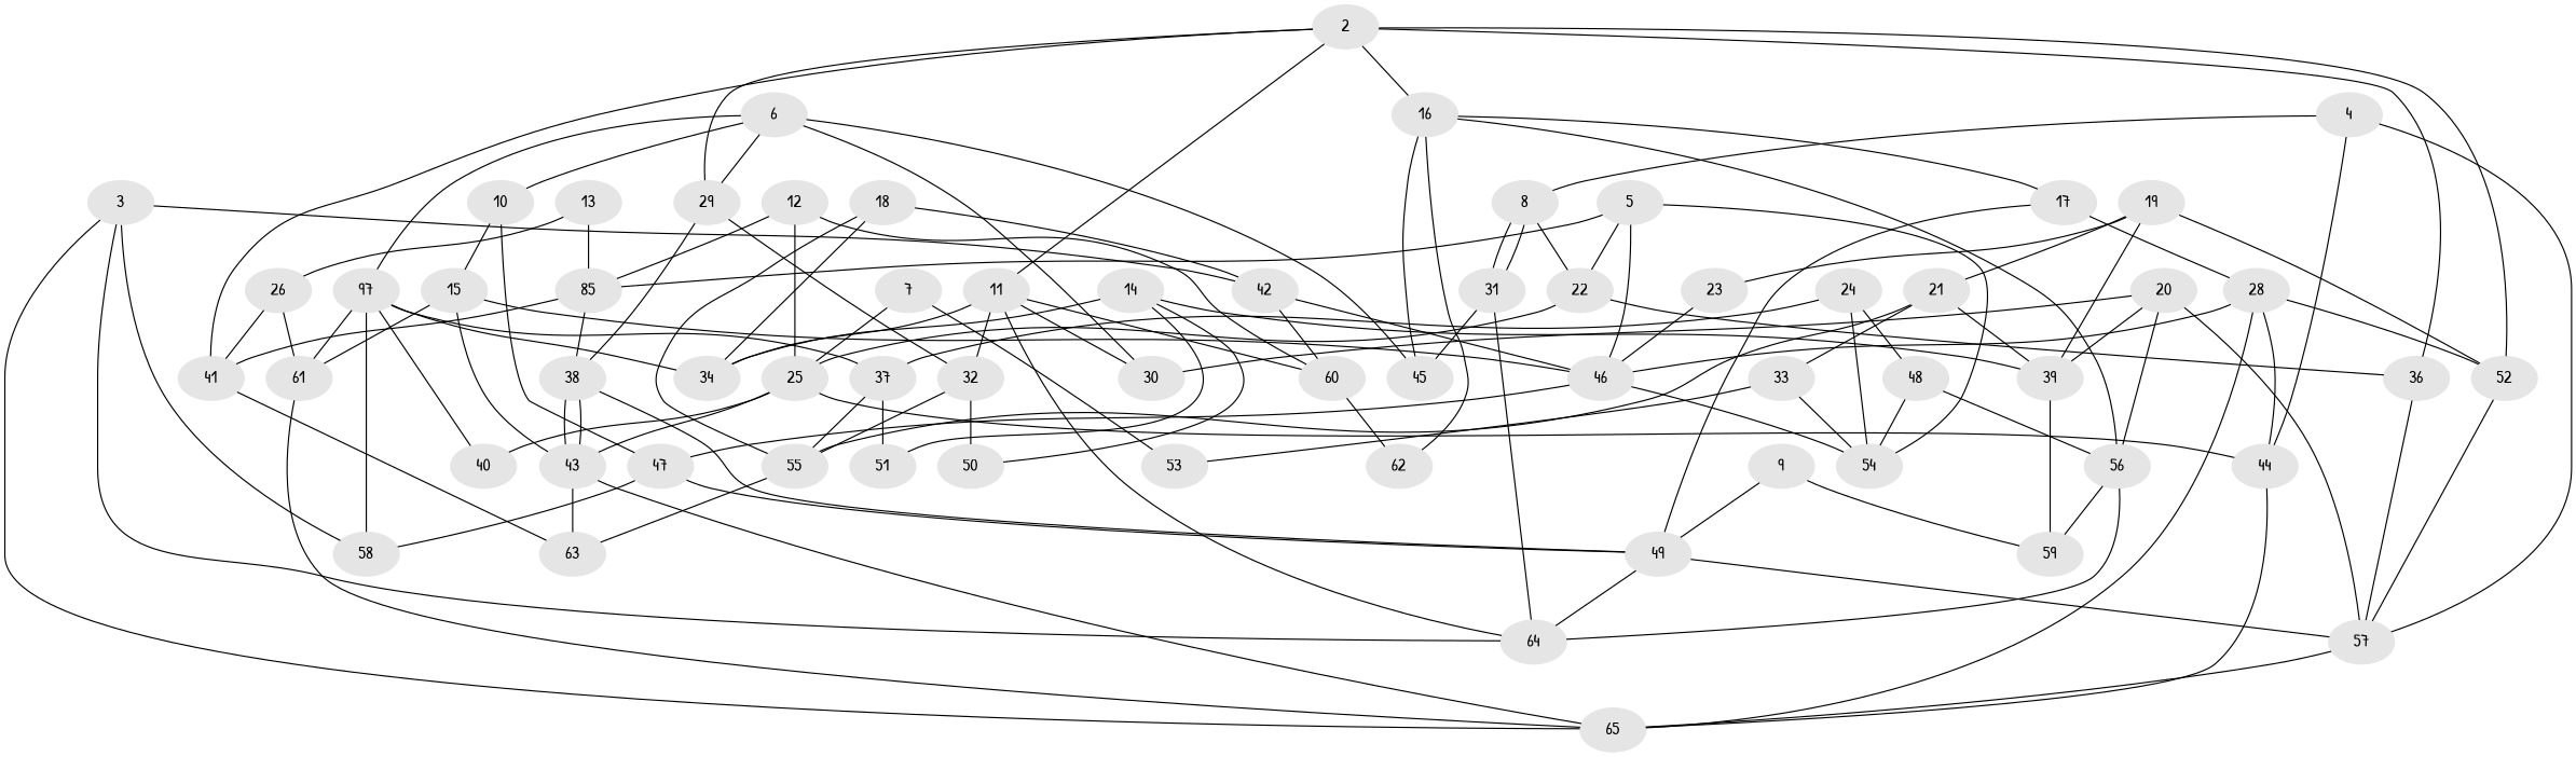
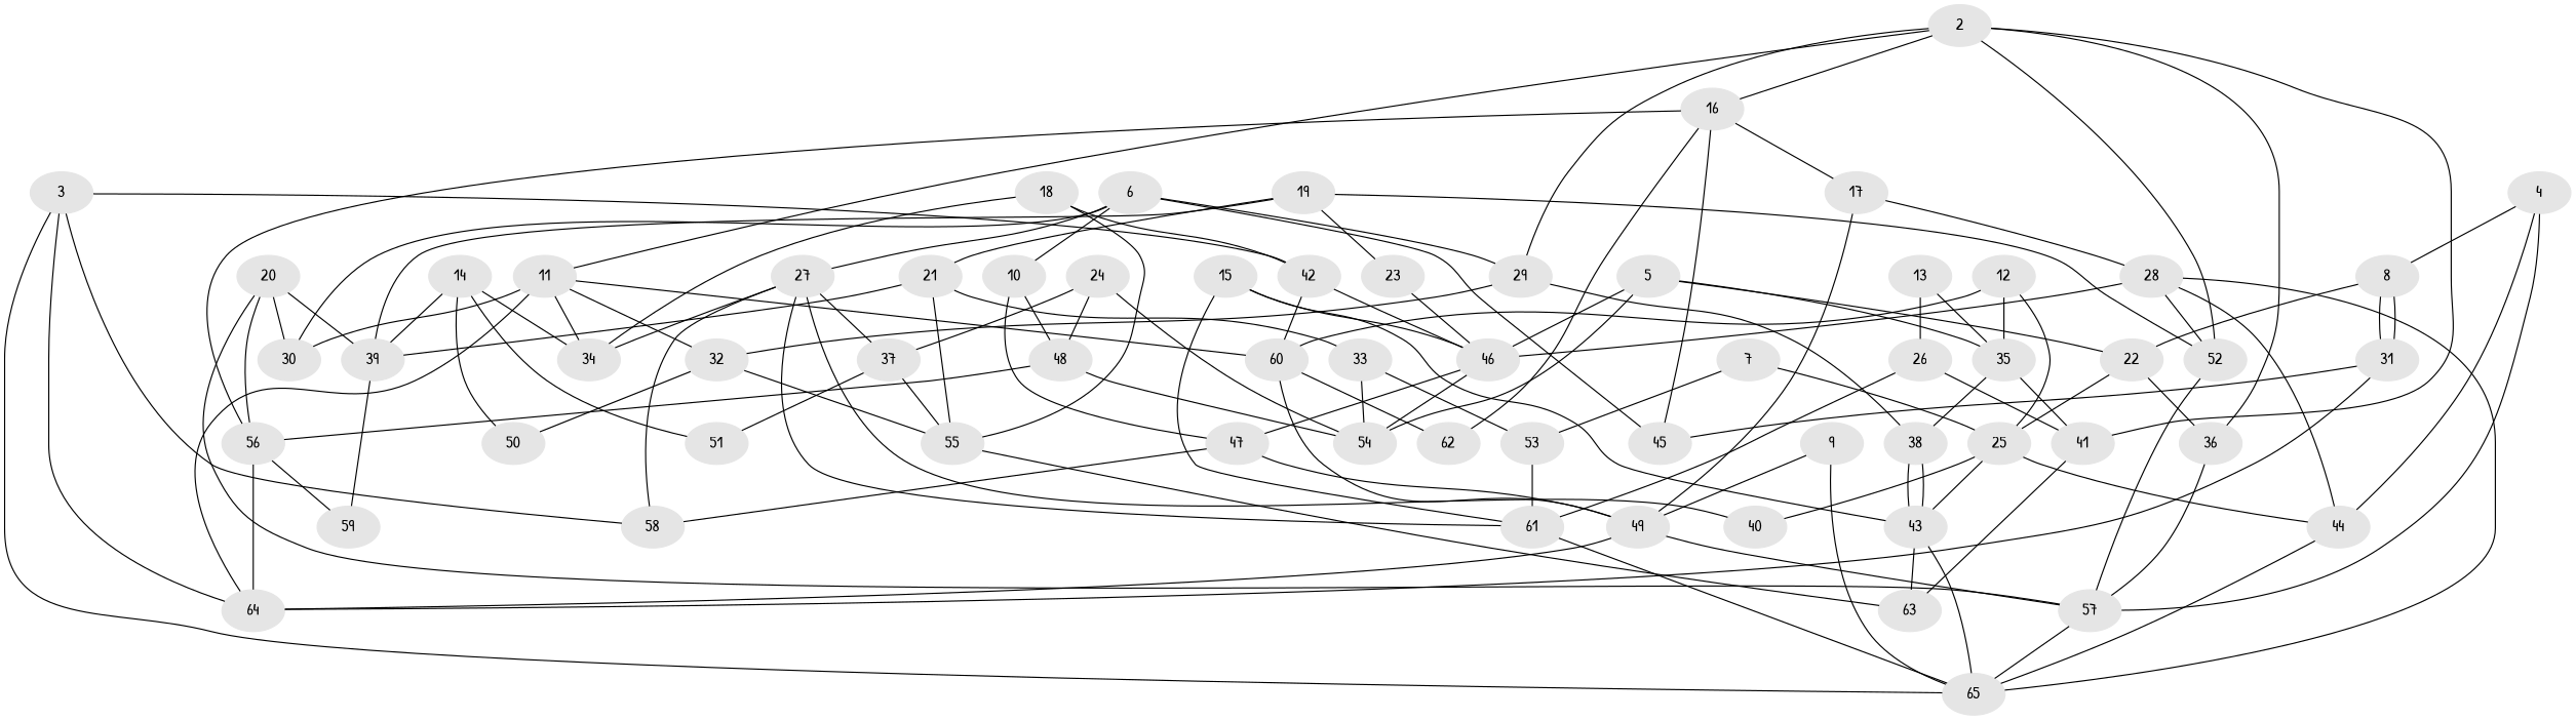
  graph {
    fontname="Patrick Hand"
    node [color=gray90 fontname="Patrick Hand" style=filled]
    edge [fontname="Patrick Hand"]
    39
    59
    41
    63
    2
    11
    16
    29
    36
    52
    64
    30
    32
    34
    60
    45
    17
    56
    62
    38
    57
    3
    42
    58
    65
    46
    4
    8
    44
    22
    31
    5
-   35 [label=85]
+   35
    54
    25
    47
    6
    10
-   27 [label=97]
+   27
    15
    61
    37
    40
    7
    53
    43
    9
    49
    50
    55
    12
    13
    26
    14
    51
    28
    18
    19
    21
    23
    33
    20
    24
    48
    39 -- 59
    41 -- 63
    2 -- 41
    2 -- 11
    2 -- 16
    2 -- 29
    2 -- 36
    2 -- 52
    11 -- 64
    11 -- 30
    11 -- 32
    11 -- 34
    11 -- 60
    16 -- 45
    16 -- 17
    16 -- 56
    16 -- 62
    29 -- 32
    29 -- 38
    36 -- 57
    52 -- 57
    32 -- 50
    32 -- 55
    60 -- 62
    17 -- 49
    17 -- 28
    56 -- 59
    56 -- 64
    38 -- 43
    38 -- 43
-   38 -- 49
+   60 -- 49
    57 -- 65
    3 -- 64
    3 -- 42
    3 -- 58
    3 -- 65
    42 -- 60
    42 -- 46
    46 -- 54
    46 -- 47
    4 -- 57
    4 -- 8
    4 -- 44
    8 -- 22
    8 -- 31
    8 -- 31
    44 -- 65
    22 -- 36
    22 -- 25
    31 -- 64
    31 -- 45
    5 -- 46
    5 -- 22
    5 -- 35
    5 -- 54
    35 -- 41
    35 -- 38
    25 -- 44
    25 -- 40
    25 -- 43
    47 -- 58
    47 -- 49
    6 -- 29
    6 -- 30
    6 -- 45
    6 -- 10
    6 -- 27
    10 -- 47
-   10 -- 15
+   10 -- 48
    27 -- 34
    27 -- 58
    27 -- 61
    27 -- 37
    27 -- 40
    15 -- 46
    15 -- 61
    15 -- 43
    61 -- 65
    37 -- 55
    37 -- 51
    7 -- 25
    7 -- 53
+   53 -- 61
    43 -- 63
    43 -- 65
-   9 -- 59
+   9 -- 65
    9 -- 49
    49 -- 64
    49 -- 57
    55 -- 63
    12 -- 60
    12 -- 35
    12 -- 25
    13 -- 35
    13 -- 26
    26 -- 41
    26 -- 61
    14 -- 39
    14 -- 34
    14 -- 50
    14 -- 51
    28 -- 52
    28 -- 65
    28 -- 46
    28 -- 44
    18 -- 34
    18 -- 42
    18 -- 55
    19 -- 39
    19 -- 52
    19 -- 21
    19 -- 23
    21 -- 39
    21 -- 55
    21 -- 33
    23 -- 46
    33 -- 54
    33 -- 53
    20 -- 39
    20 -- 30
    20 -- 56
    20 -- 57
    24 -- 54
    24 -- 37
    24 -- 48
    48 -- 56
    48 -- 54
  }
